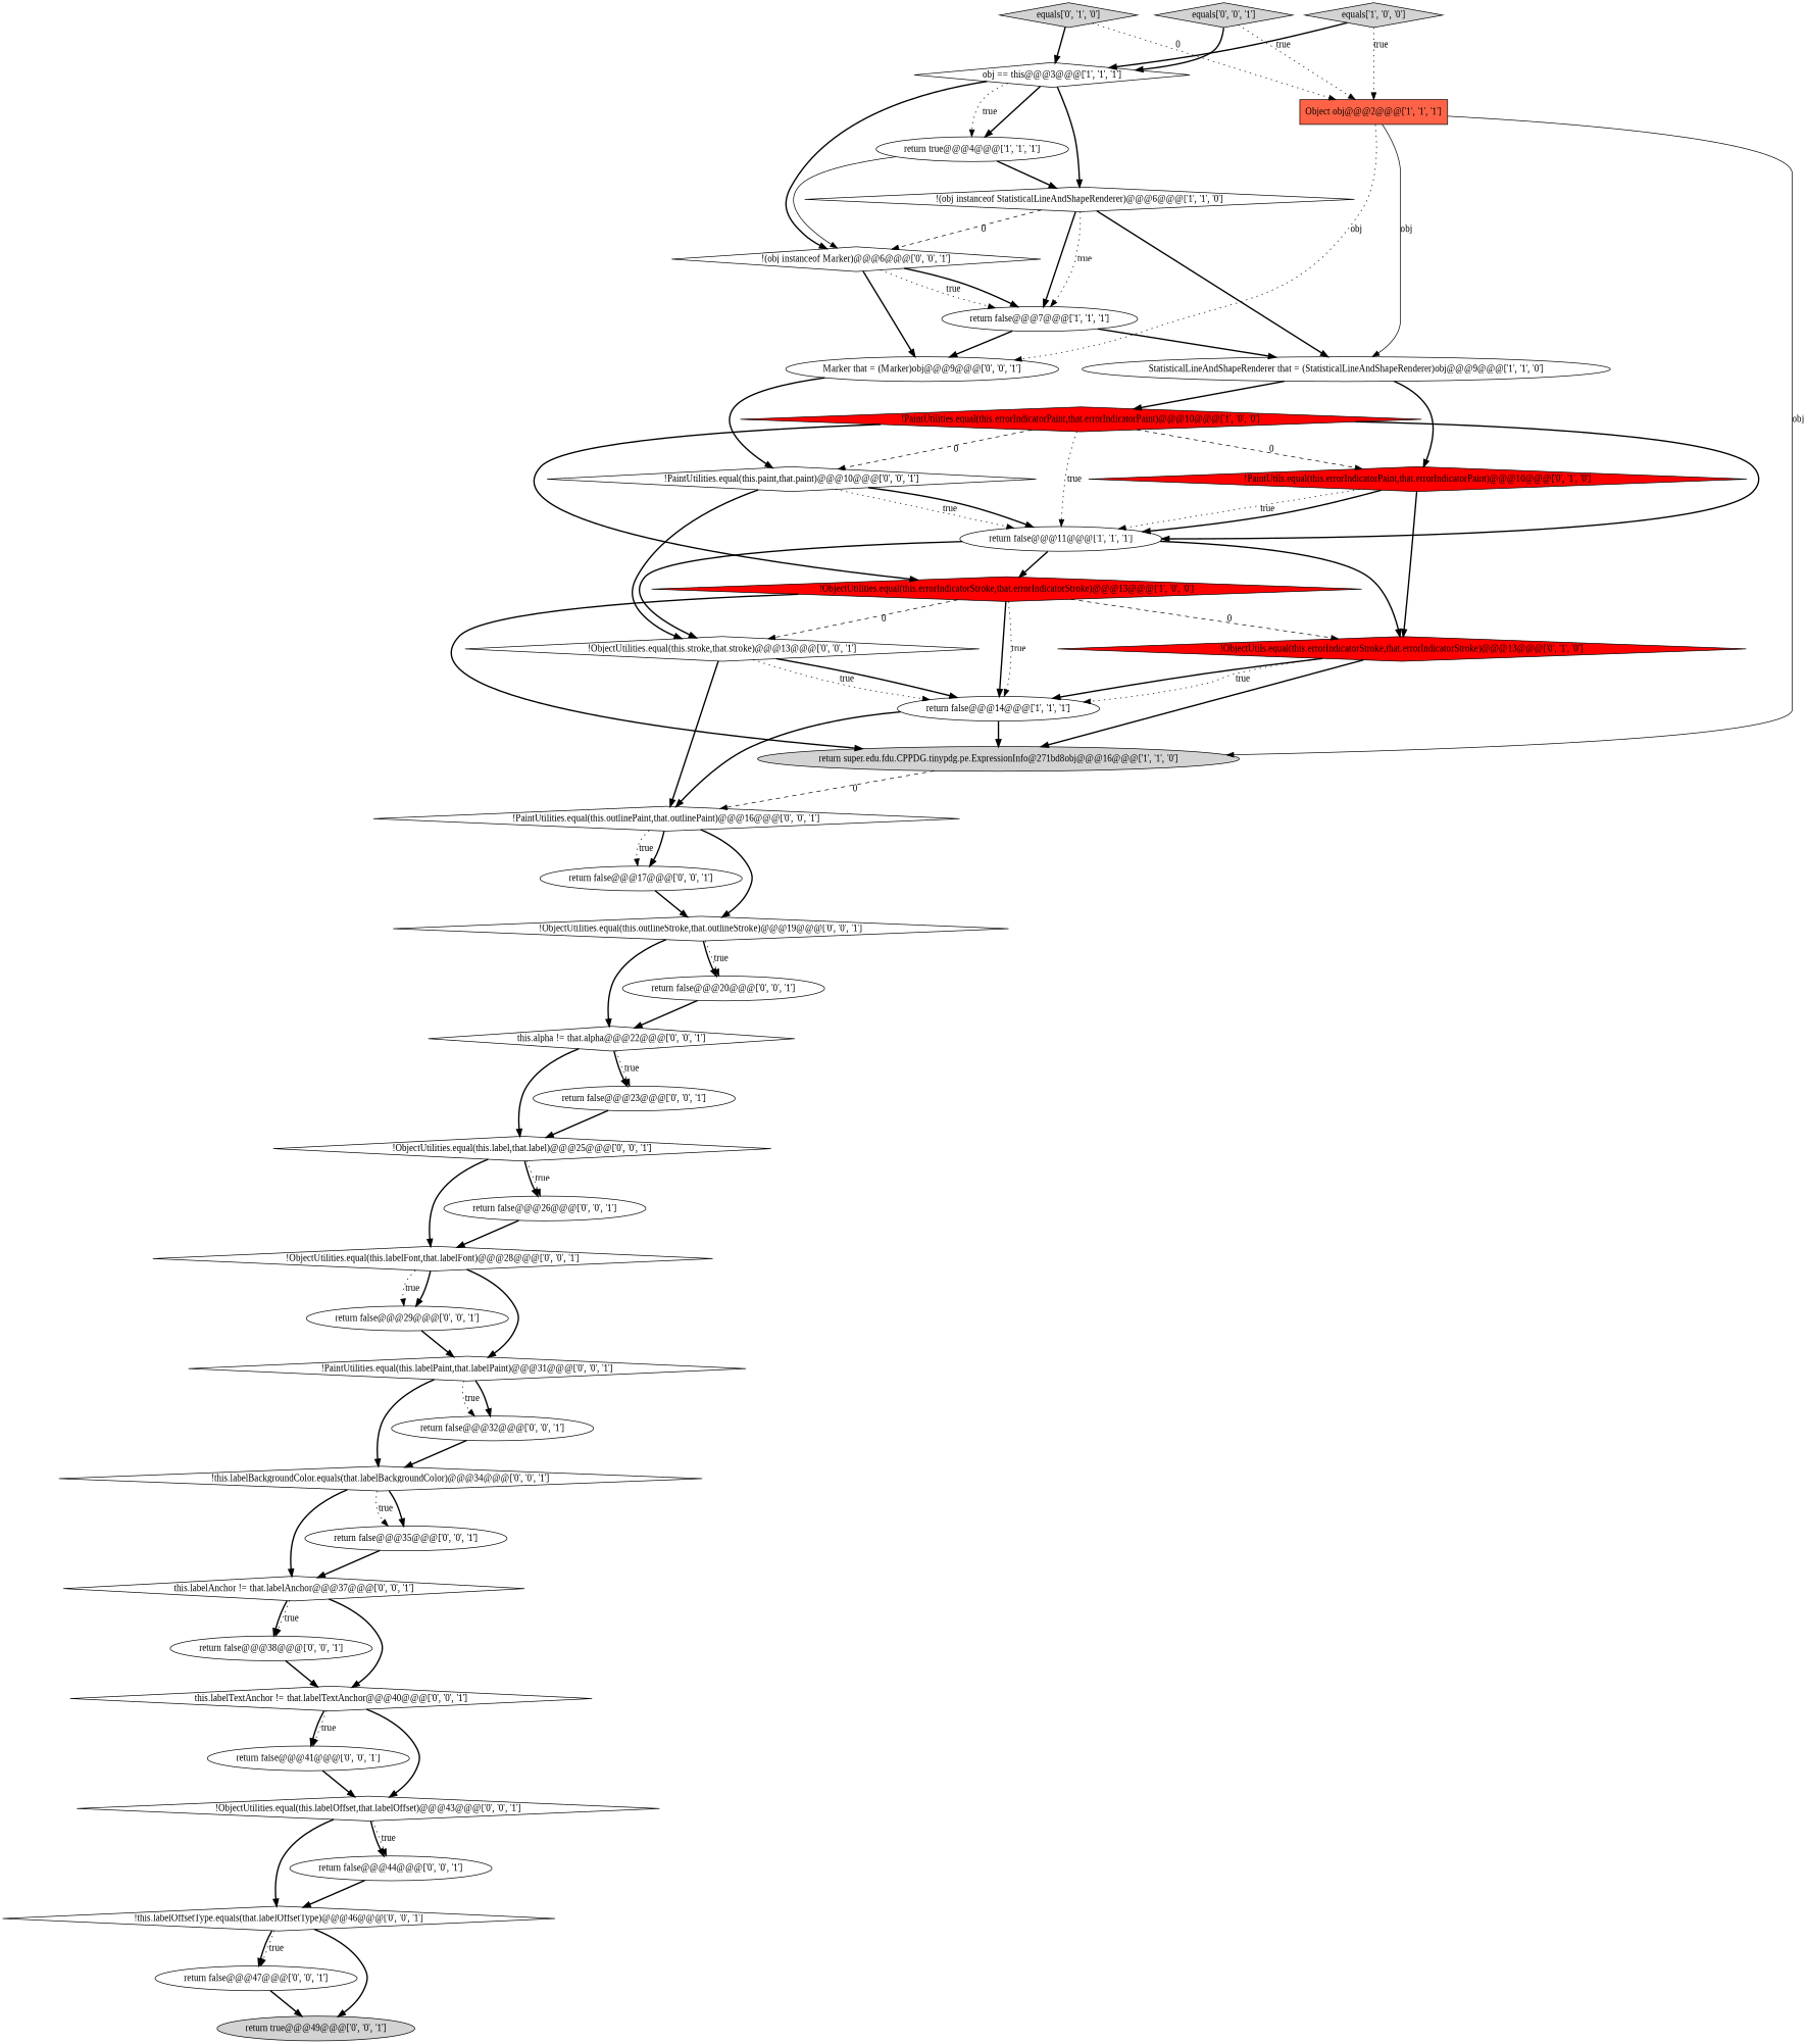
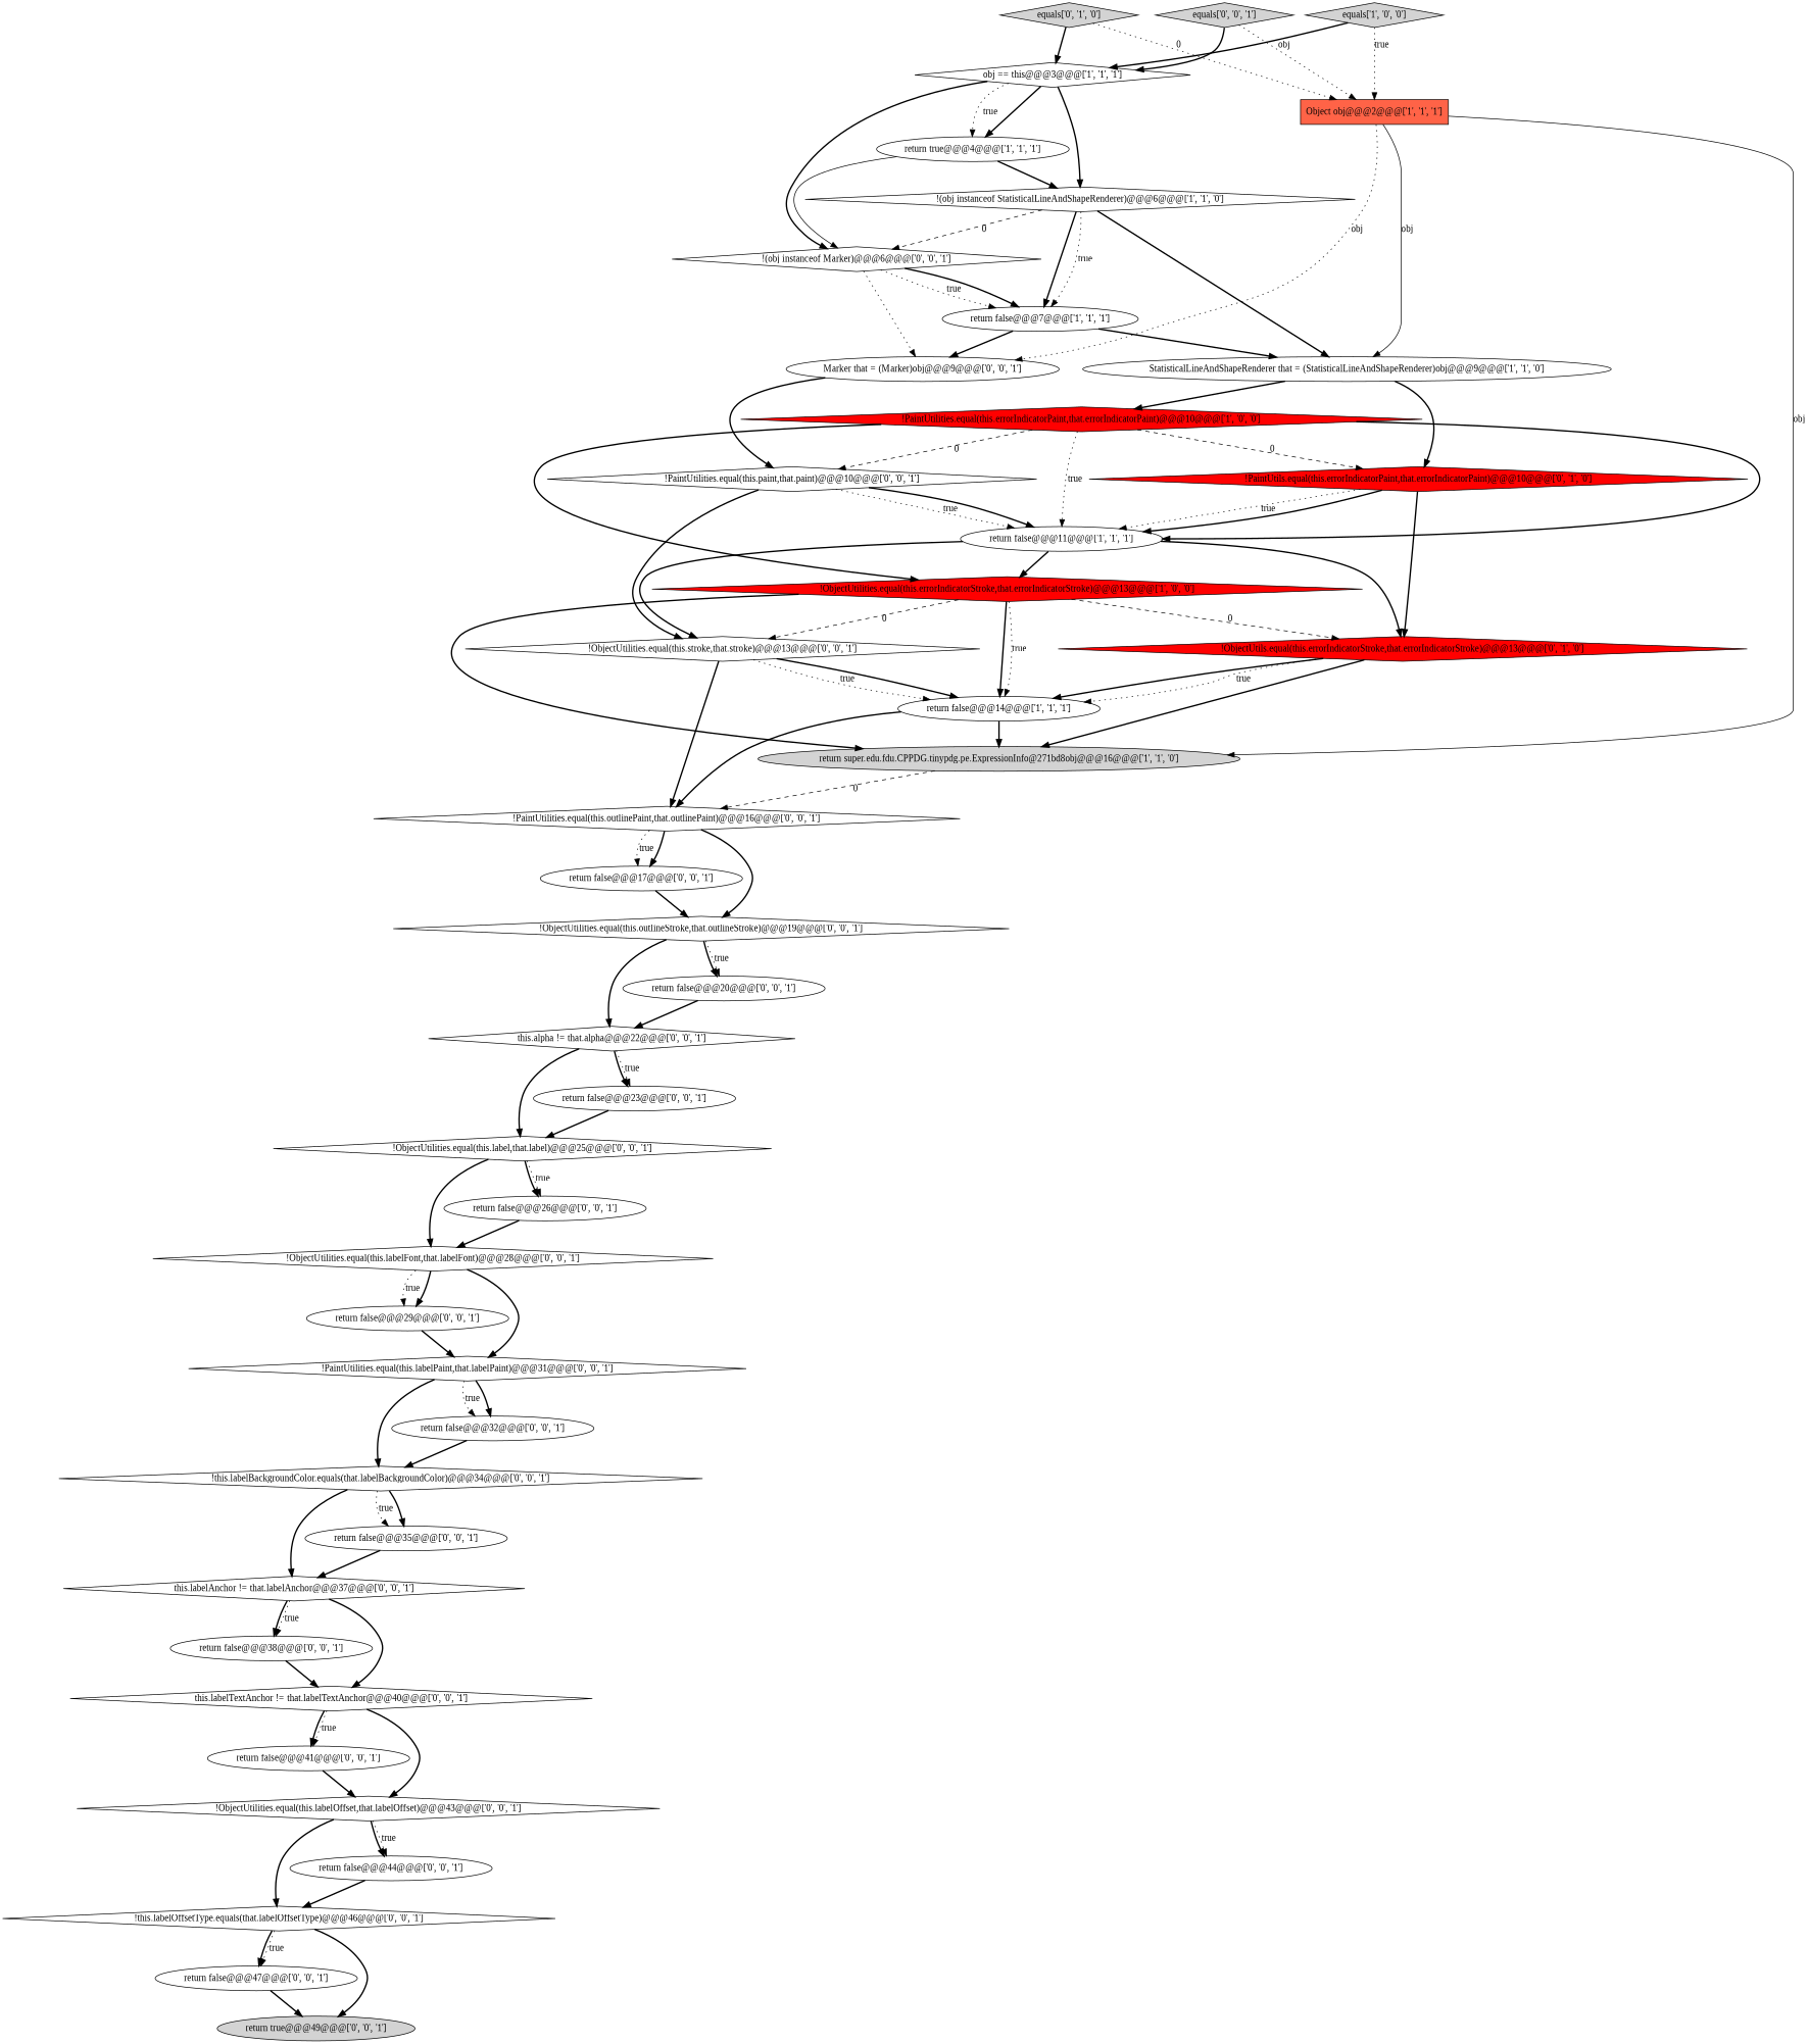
  digraph {
    fontname="Liberation Serif"
    node [fillcolor=white fontname="Liberation Serif" shape=diamond style=filled]
    edge [fontname="Liberation Serif" style=bold]
    n1 [label="this.labelAnchor != that.labelAnchor@@@37@@@['0', '0', '1']"]
    n2 [label="return false@@@38@@@['0', '0', '1']" shape=ellipse]
    n3 [label="this.labelTextAnchor != that.labelTextAnchor@@@40@@@['0', '0', '1']"]
    n4 [label="return false@@@41@@@['0', '0', '1']" shape=ellipse]
    n5 [label="!ObjectUtilities.equal(this.labelOffset,that.labelOffset)@@@43@@@['0', '0', '1']"]
    n6 [fillcolor=red label="!ObjectUtils.equal(this.errorIndicatorStroke,that.errorIndicatorStroke)@@@13@@@['0', '1', '0']"]
    n7 [label="return false@@@14@@@['1', '1', '1']" shape=ellipse]
    n8 [fillcolor=lightgray label="return super.edu.fdu.CPPDG.tinypdg.pe.ExpressionInfo@271bd8obj@@@16@@@['1', '1', '0']" shape=ellipse]
    n9 [label="!PaintUtilities.equal(this.outlinePaint,that.outlinePaint)@@@16@@@['0', '0', '1']"]
    n10 [label="return false@@@17@@@['0', '0', '1']" shape=ellipse]
    n11 [label="!ObjectUtilities.equal(this.outlineStroke,that.outlineStroke)@@@19@@@['0', '0', '1']"]
    n12 [label="!PaintUtilities.equal(this.paint,that.paint)@@@10@@@['0', '0', '1']"]
    n13 [label="return false@@@11@@@['1', '1', '1']" shape=ellipse]
    n14 [label="!ObjectUtilities.equal(this.stroke,that.stroke)@@@13@@@['0', '0', '1']"]
    n15 [fillcolor=red label="!ObjectUtilities.equal(this.errorIndicatorStroke,that.errorIndicatorStroke)@@@13@@@['1', '0', '0']"]
    n16 [label="!(obj instanceof Marker)@@@6@@@['0', '0', '1']"]
    n17 [label="Marker that = (Marker)obj@@@9@@@['0', '0', '1']" shape=ellipse]
    n18 [label="return false@@@7@@@['1', '1', '1']" shape=ellipse]
    n19 [label="StatisticalLineAndShapeRenderer that = (StatisticalLineAndShapeRenderer)obj@@@9@@@['1', '1', '0']" shape=ellipse]
    n20 [label="this.alpha != that.alpha@@@22@@@['0', '0', '1']"]
    n21 [label="return false@@@20@@@['0', '0', '1']" shape=ellipse]
    n22 [label="!ObjectUtilities.equal(this.labelFont,that.labelFont)@@@28@@@['0', '0', '1']"]
    n23 [label="return false@@@29@@@['0', '0', '1']" shape=ellipse]
    n24 [label="!PaintUtilities.equal(this.labelPaint,that.labelPaint)@@@31@@@['0', '0', '1']"]
    n25 [label="!this.labelBackgroundColor.equals(that.labelBackgroundColor)@@@34@@@['0', '0', '1']"]
    n26 [label="return false@@@32@@@['0', '0', '1']" shape=ellipse]
    n27 [label="!this.labelOffsetType.equals(that.labelOffsetType)@@@46@@@['0', '0', '1']"]
    n28 [label="return false@@@44@@@['0', '0', '1']" shape=ellipse]
    n29 [fillcolor=lightgray label="equals['0', '0', '1']"]
    n30 [label="obj == this@@@3@@@['1', '1', '1']"]
    n31 [fillcolor=tomato label="Object obj@@@2@@@['1', '1', '1']" shape=box]
    n32 [label="return true@@@4@@@['1', '1', '1']" shape=ellipse]
    n33 [label="!(obj instanceof StatisticalLineAndShapeRenderer)@@@6@@@['1', '1', '0']"]
    n34 [label="return false@@@35@@@['0', '0', '1']" shape=ellipse]
    n35 [label="!ObjectUtilities.equal(this.label,that.label)@@@25@@@['0', '0', '1']"]
    n36 [label="return false@@@26@@@['0', '0', '1']" shape=ellipse]
    n37 [fillcolor=red label="!PaintUtils.equal(this.errorIndicatorPaint,that.errorIndicatorPaint)@@@10@@@['0', '1', '0']"]
    n38 [fillcolor=red label="!PaintUtilities.equal(this.errorIndicatorPaint,that.errorIndicatorPaint)@@@10@@@['1', '0', '0']"]
    n39 [label="return false@@@47@@@['0', '0', '1']" shape=ellipse]
    n40 [fillcolor=lightgray label="return true@@@49@@@['0', '0', '1']" shape=ellipse]
    n41 [label="return false@@@23@@@['0', '0', '1']" shape=ellipse]
    n42 [fillcolor=lightgray label="equals['0', '1', '0']"]
    n43 [fillcolor=lightgray label="equals['1', '0', '0']"]
    n1 -> n2 [label=true style=dotted]
    n1 -> n2
    n1 -> n3
    n2 -> n3
    n3 -> n4 [label=true style=dotted]
    n3 -> n4
    n3 -> n5
    n4 -> n5
    n5 -> n27
    n5 -> n28 [label=true style=dotted]
    n5 -> n28
    n6 -> n7 [label=true style=dotted]
    n6 -> n7
    n6 -> n8
    n7 -> n8
    n7 -> n9
    n8 -> n9 [label=0 style=dashed]
    n9 -> n10
    n9 -> n10 [label=true style=dotted]
    n9 -> n11
    n10 -> n11
    n11 -> n20
    n11 -> n21 [label=true style=dotted]
    n11 -> n21
    n12 -> n13 [label=true style=dotted]
    n12 -> n13
    n12 -> n14
    n13 -> n6
    n13 -> n14
    n13 -> n15
    n14 -> n7 [label=true style=dotted]
    n14 -> n7
    n14 -> n9
    n15 -> n6 [label=0 style=dashed]
    n15 -> n7 [label=true style=dotted]
    n15 -> n7
    n15 -> n8
    n15 -> n14 [label=0 style=dashed]
-   n16 -> n17
+   n16 -> n17 [style=dotted]
    n16 -> n18
    n16 -> n18 [label=true style=dotted]
    n17 -> n12
    n18 -> n17
    n18 -> n19
    n19 -> n37
    n19 -> n38
    n20 -> n35
    n20 -> n41 [label=true style=dotted]
    n20 -> n41
    n21 -> n20
    n22 -> n23
    n22 -> n23 [label=true style=dotted]
    n22 -> n24
    n23 -> n24
    n24 -> n25
    n24 -> n26
    n24 -> n26 [label=true style=dotted]
    n25 -> n1
    n25 -> n34
    n25 -> n34 [label=true style=dotted]
    n26 -> n25
    n27 -> n39 [label=true style=dotted]
    n27 -> n39
    n27 -> n40
    n28 -> n27
    n29 -> n30
-   n29 -> n31 [label=true style=dotted]
+   n29 -> n31 [label=obj style=dotted]
    n30 -> n16
    n30 -> n32
    n30 -> n32 [label=true style=dotted]
    n30 -> n33
    n31 -> n8 [label=obj style=solid]
    n31 -> n17 [label=obj style=dotted]
    n31 -> n19 [label=obj style=solid]
    n32 -> n16 [style=solid]
    n32 -> n33
    n33 -> n16 [label=0 style=dashed]
    n33 -> n18
    n33 -> n18 [label=true style=dotted]
    n33 -> n19
    n34 -> n1
    n35 -> n22
    n35 -> n36 [label=true style=dotted]
    n35 -> n36
    n36 -> n22
    n37 -> n6
    n37 -> n13 [label=true style=dotted]
    n37 -> n13
    n38 -> n12 [label=0 style=dashed]
    n38 -> n13
    n38 -> n13 [label=true style=dotted]
    n38 -> n15
    n38 -> n37 [label=0 style=dashed]
    n39 -> n40
    n41 -> n35
    n42 -> n30
    n42 -> n31 [label=0 style=dotted]
    n43 -> n30
    n43 -> n31 [label=true style=dotted]
  }
